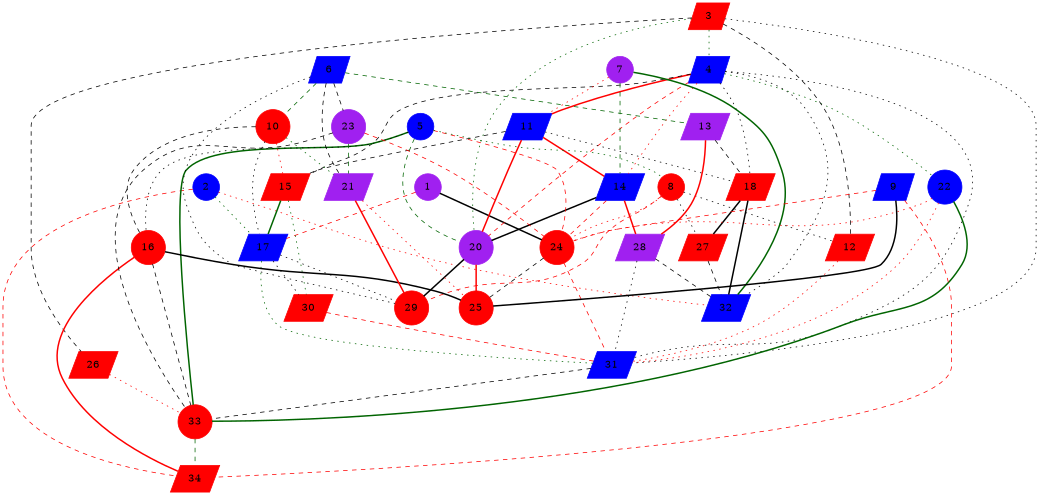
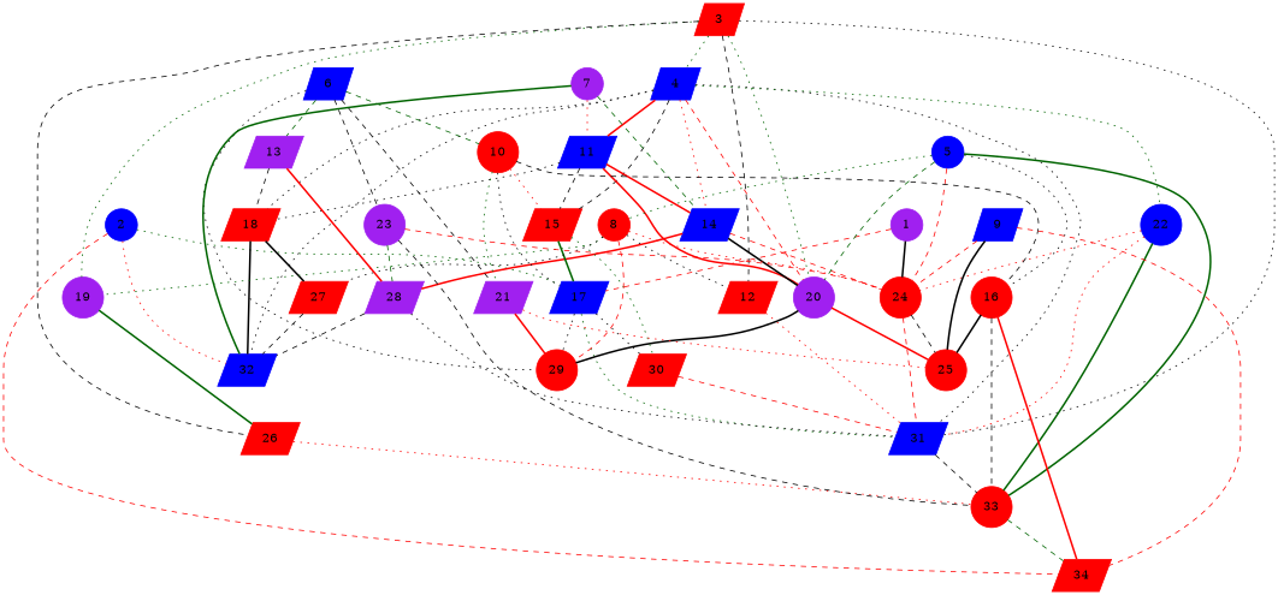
  graph {
    node [color=red shape=parallelogram style=filled]
    edge [color=black style=dotted weight=1.0]
    1 [color=purple shape=circle]
    17 [color=blue]
    24 [shape=circle]
    31 [color=blue]
    29 [shape=circle]
    30
    25 [shape=circle]
    2 [color=blue shape=circle]
    32 [color=blue]
    34
    4 [color=blue]
    3
    12
+   19 [color=purple shape=circle]
    20 [color=purple shape=circle]
    26
    11 [color=blue]
    14 [color=blue]
    15
    18
    22 [color=blue shape=circle]
    33 [shape=circle]
    28 [color=purple]
    27
    5 [color=blue shape=circle]
    8 [shape=circle]
    16 [shape=circle]
    6 [color=blue]
    10 [shape=circle]
    13 [color=purple]
    21 [color=purple]
    23 [color=purple shape=circle]
    7 [color=purple shape=circle]
    9 [color=blue]
    1 -- 17 [color=red style=dashed]
    1 -- 24 [style=bold]
    17 -- 31 [color=darkgreen]
    17 -- 29
    17 -- 30
    24 -- 31 [color=red style=dashed]
    24 -- 25 [style=dashed]
    31 -- 33 [style=dashed weight=2.0]
    30 -- 31 [color=red style=dashed]
    2 -- 17 [color=darkgreen weight=2.0]
    2 -- 32 [color=red]
    2 -- 34 [color=red style=dashed]
    4 -- 31
    4 -- 32
    4 -- 20 [color=red style=dashed]
    4 -- 11 [color=red style=bold weight=2.0]
    4 -- 14 [color=red]
    4 -- 15 [style=dashed]
    4 -- 18 [weight=2.0]
    4 -- 22 [color=darkgreen]
    3 -- 31
    3 -- 4 [color=darkgreen]
    3 -- 12 [style=dashed]
+   3 -- 19 [color=darkgreen]
    3 -- 20 [color=darkgreen]
    3 -- 26 [style=dashed]
    12 -- 31 [color=red]
+   19 -- 26 [color=darkgreen style=bold]
    20 -- 29 [style=bold]
    20 -- 25 [color=red style=bold]
    26 -- 33 [color=red weight=2.0]
    11 -- 20 [color=red style=bold]
    11 -- 14 [color=red style=bold]
    11 -- 15 [style=dashed]
    11 -- 18
    14 -- 24 [color=red style=dashed]
    14 -- 20 [style=bold]
    14 -- 28 [color=red style=bold]
    15 -- 17 [color=darkgreen style=bold]
    15 -- 30 [color=darkgreen weight=2.0]
    18 -- 32 [style=bold]
    18 -- 27 [style=bold]
    22 -- 24 [color=red]
    22 -- 31 [color=red]
    22 -- 33 [color=darkgreen style=bold weight=2.0]
    33 -- 34 [color=darkgreen style=dashed weight=2.0]
    28 -- 31
    28 -- 32 [style=dashed]
    27 -- 32 [style=dashed]
    5 -- 24 [color=red style=dashed]
    5 -- 20 [color=darkgreen style=dashed]
    5 -- 33 [color=darkgreen style=bold]
    5 -- 8 [color=darkgreen]
    5 -- 16
    8 -- 24 [color=red]
    8 -- 29 [color=red style=dashed weight=2.0]
    8 -- 12
+   8 -- 19 [color=darkgreen]
    8 -- 27
    16 -- 25 [style=bold]
    16 -- 34 [color=red style=bold]
    16 -- 33 [style=dashed]
    6 -- 29
    6 -- 10 [color=darkgreen style=dashed]
    6 -- 13 [color=darkgreen style=dashed]
    6 -- 21 [style=dashed]
    6 -- 23 [style=dashed weight=2.0]
    10 -- 17
    10 -- 15 [color=red]
    10 -- 16 [style=dashed]
    10 -- 21 [color=darkgreen]
    13 -- 18 [style=dashed]
    13 -- 28 [color=red style=bold]
    21 -- 29 [color=red style=bold]
    21 -- 25 [color=red]
    23 -- 24 [color=red style=dashed]
    23 -- 33 [style=dashed]
-   23 -- 21 [color=darkgreen style=dashed]
+   23 -- 28 [color=darkgreen style=dashed]
    7 -- 32 [color=darkgreen style=bold]
    7 -- 11 [color=red]
    7 -- 14 [color=darkgreen style=dashed]
    9 -- 24 [color=red style=dashed]
    9 -- 25 [style=bold]
    9 -- 34 [color=red style=dashed weight=2.0]
  }
